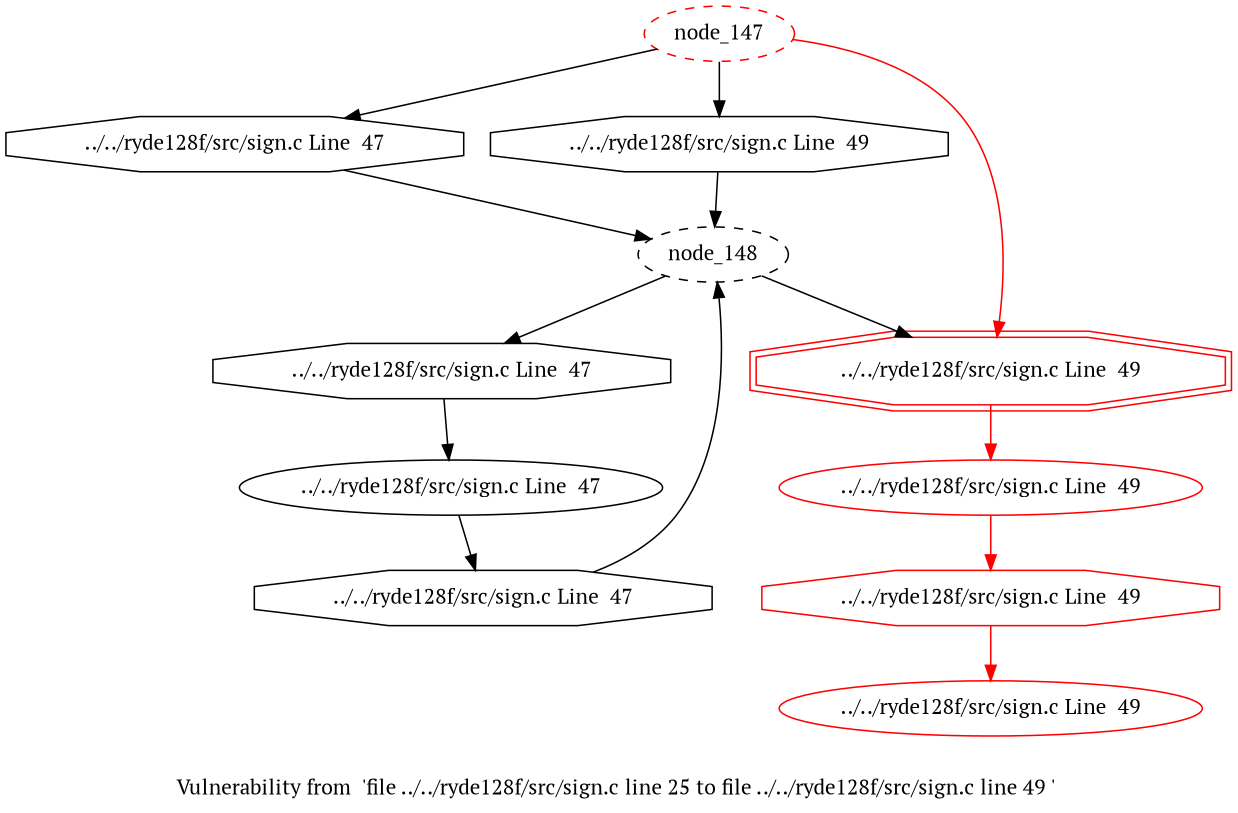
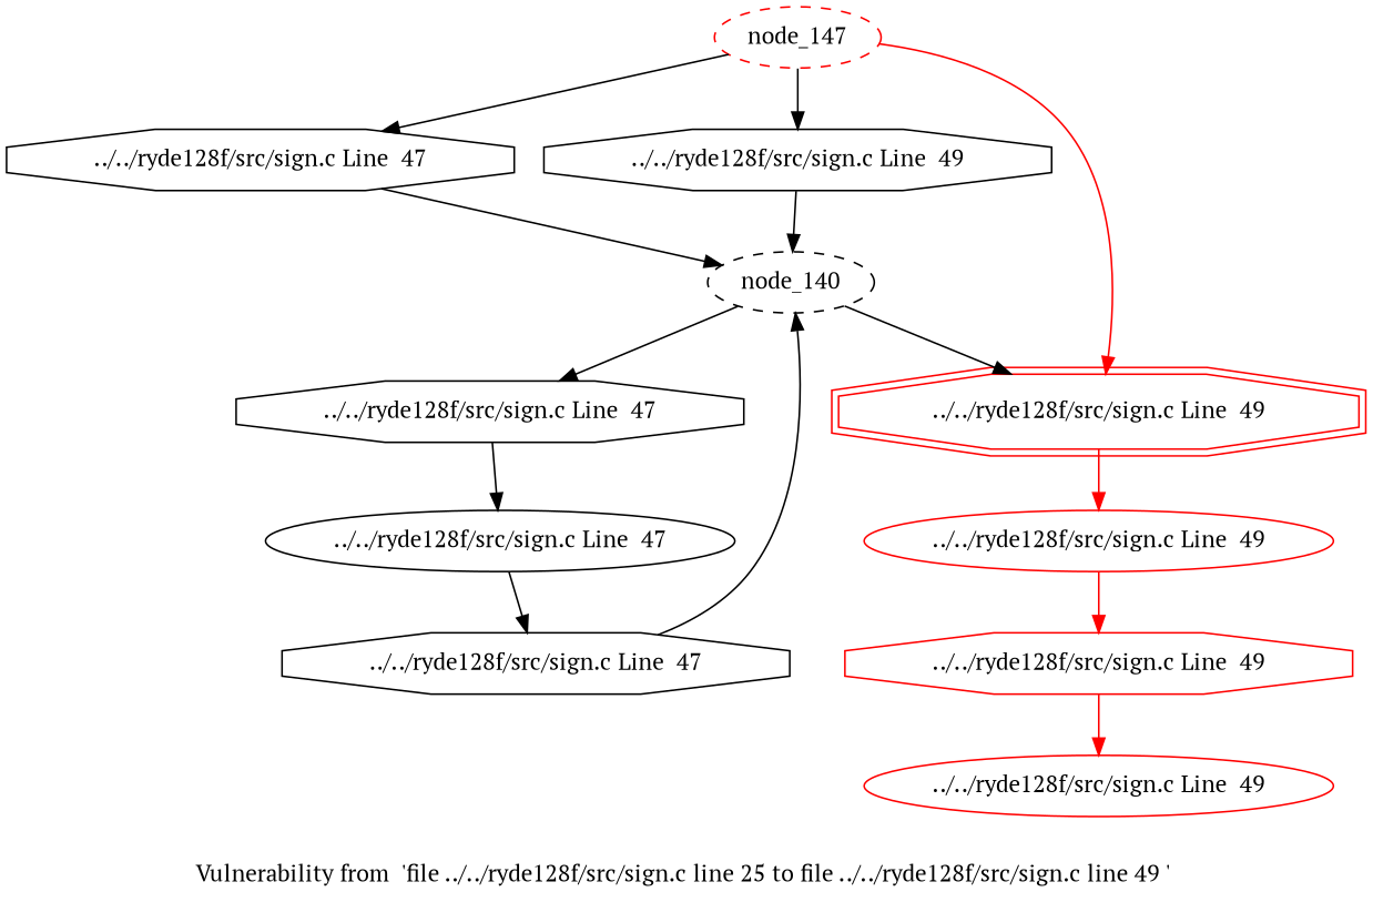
  digraph {
    label="Vulnerability from  'file ../../ryde128f/src/sign.c line 25 to file ../../ryde128f/src/sign.c line 49 ' "
    fontname="PT Serif"
    node [shape=octagon style=solid fontname="PT Serif"]
    edge [fontname="PT Serif"]
    n1 [label="../../ryde128f/src/sign.c Line  47"]
-   node_148 [shape=ellipse style=dashed]
+   node_148 [shape=ellipse style=dashed label=node_140]
    n3 [label="../../ryde128f/src/sign.c Line  47"]
    n4 [color=red label="../../ryde128f/src/sign.c Line  49" shape=doubleoctagon]
    n5 [label="../../ryde128f/src/sign.c Line  47" shape=ellipse]
    n6 [label="../../ryde128f/src/sign.c Line  47"]
    n7 [color=red label="../../ryde128f/src/sign.c Line  49" shape=ellipse]
    node_147 [color=red shape=ellipse style=dashed]
    n9 [label="../../ryde128f/src/sign.c Line  49"]
    n10 [color=red label="../../ryde128f/src/sign.c Line  49"]
    n11 [color=red label="../../ryde128f/src/sign.c Line  49" shape=ellipse]
    n1 -> node_148
    node_148 -> n3
    node_148 -> n4
    n3 -> n5
    n4 -> n7 [color=red]
    n5 -> n6
    n6 -> node_148
    n7 -> n10 [color=red]
    node_147 -> n1
    node_147 -> n4 [color=red]
    node_147 -> n9
    n9 -> node_148
    n10 -> n11 [color=red]
  }
